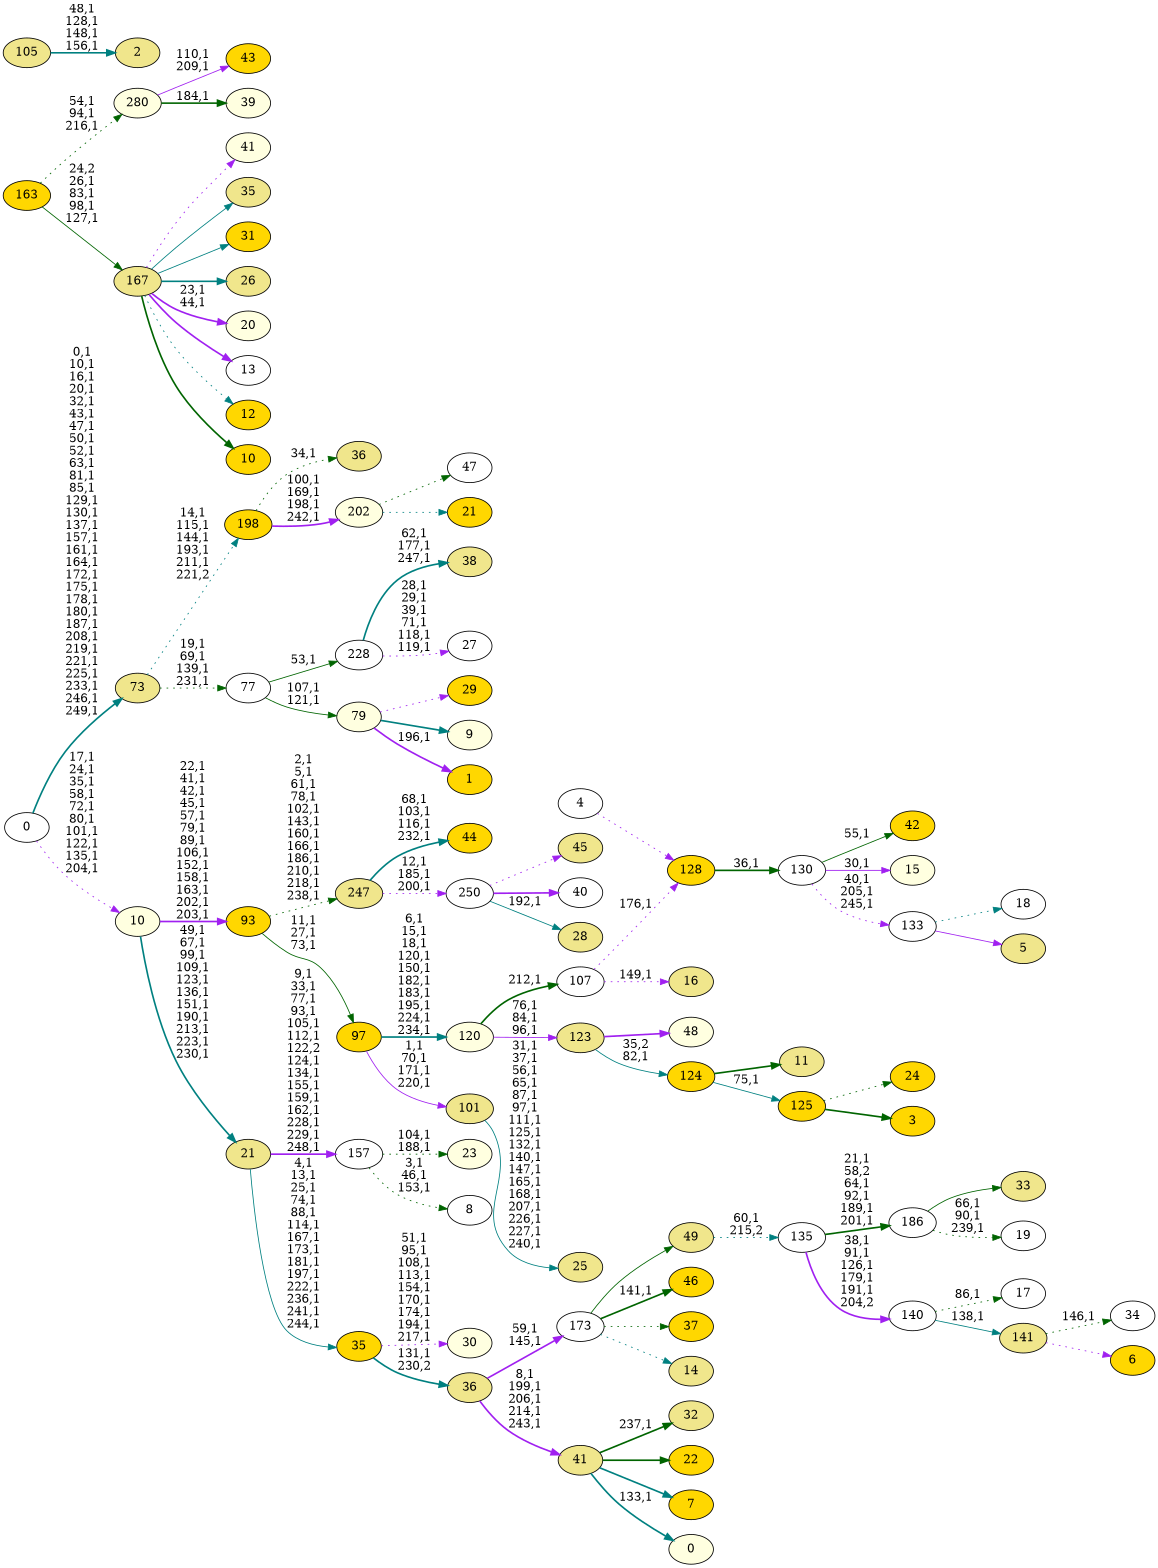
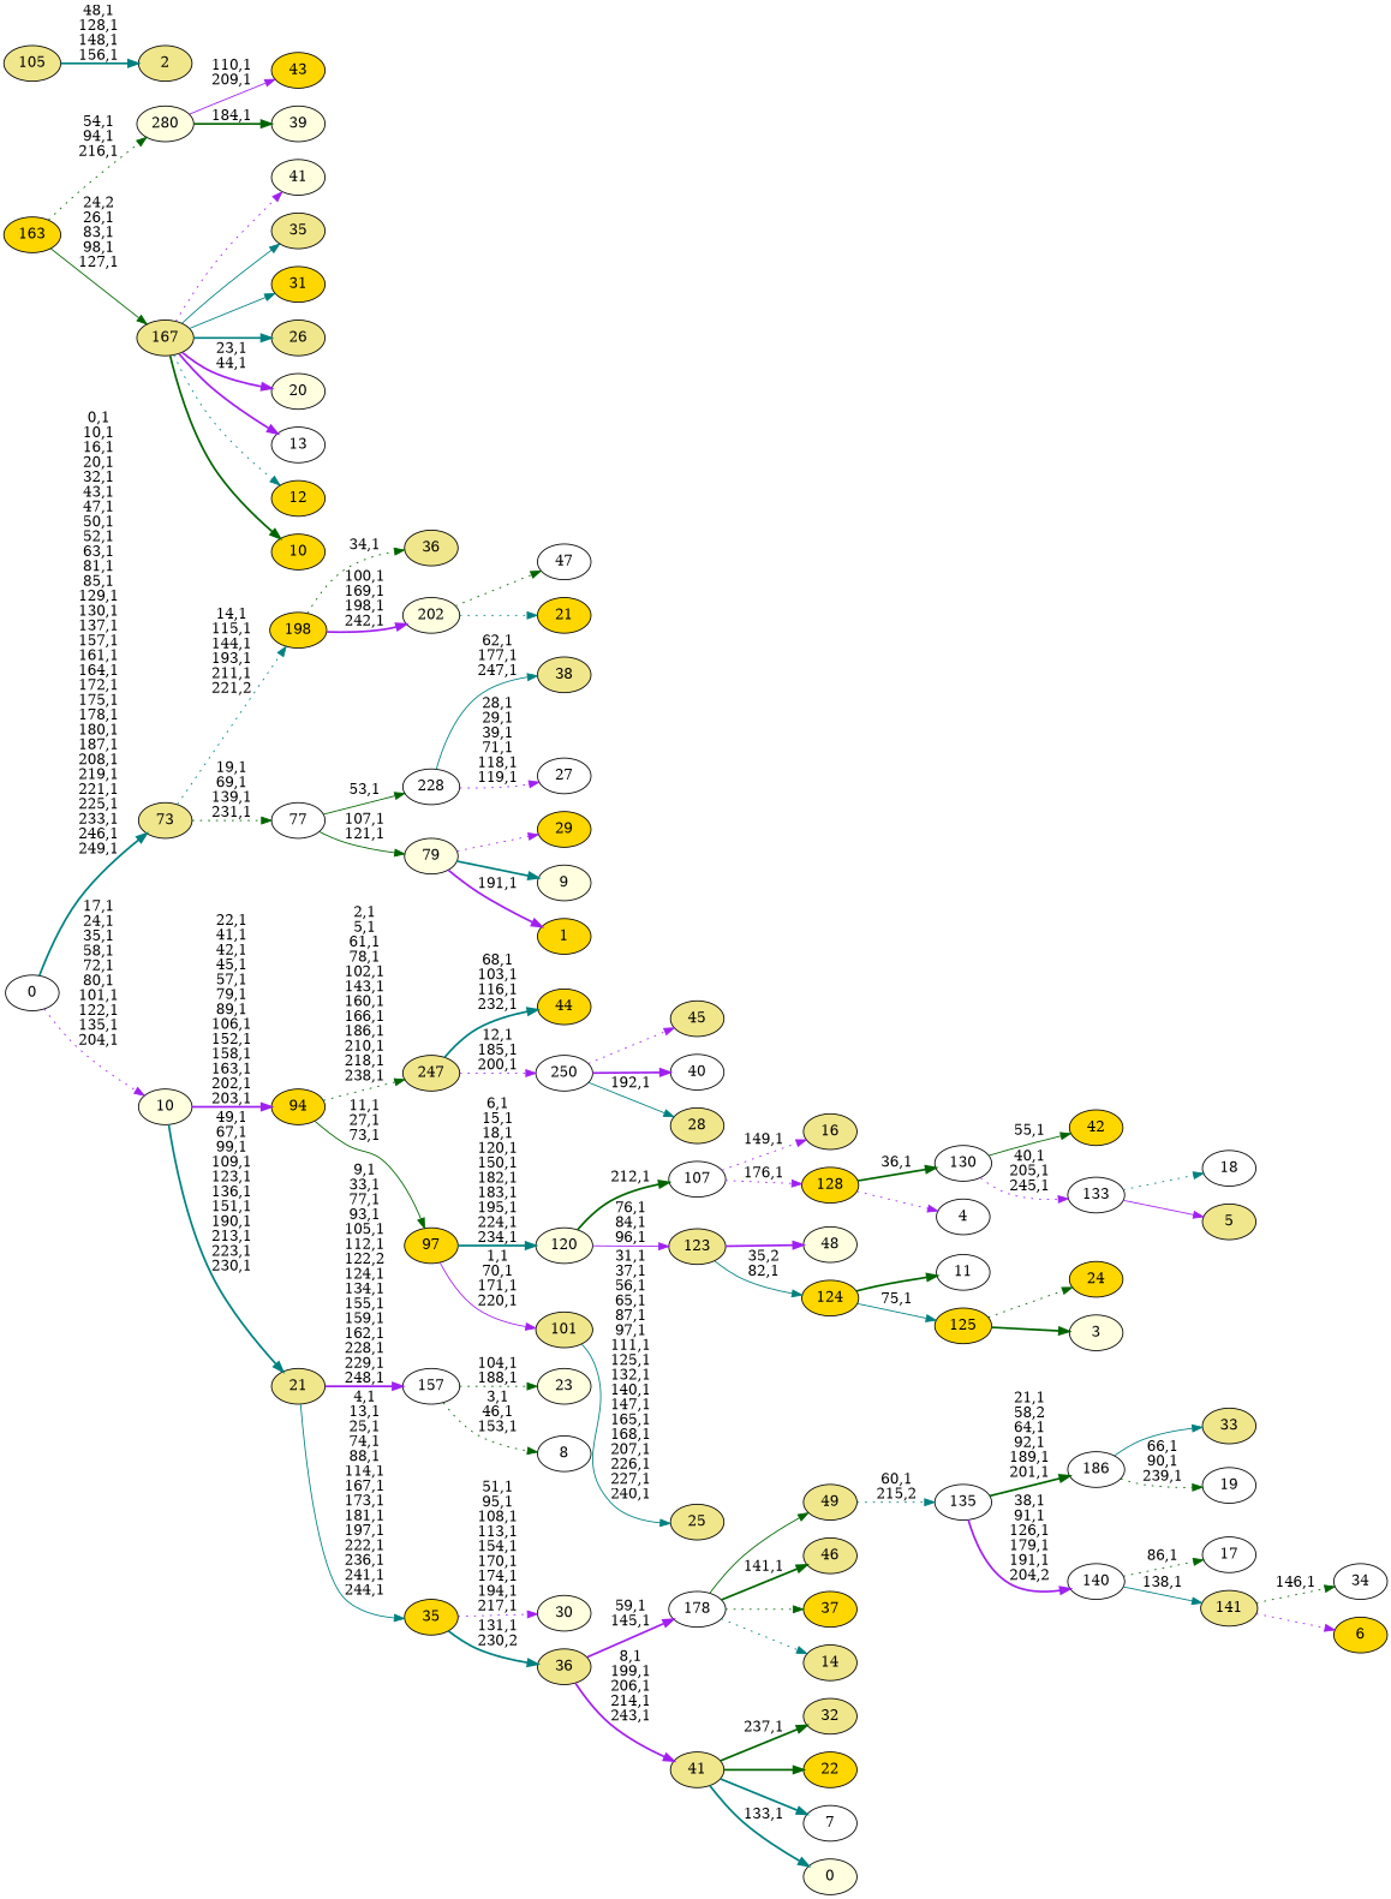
  digraph {
    rankdir=LR
    node [fillcolor=khaki style=filled]
    edge [color=darkgreen style=bold]
    n1 [label=49]
    135 [fillcolor=white]
    n3 [fillcolor=lightyellow label=48]
    n4 [fillcolor=white label=47]
-   n5 [fillcolor=gold label=46]
+   n5 [label=46]
    n6 [label=45]
    n7 [fillcolor=gold label=44]
    n8 [fillcolor=gold label=43]
    n9 [fillcolor=gold label=42]
    n10 [fillcolor=lightyellow label=41]
    n11 [fillcolor=white label=40]
    n12 [fillcolor=lightyellow label=39]
    280 [fillcolor=lightyellow]
    n14 [label=38]
    n15 [fillcolor=gold label=37]
    n16 [label=36]
    n17 [label=35]
    n18 [fillcolor=white label=34]
    n19 [label=33]
    n20 [label=32]
    n21 [fillcolor=gold label=31]
    n22 [fillcolor=lightyellow label=30]
    n23 [fillcolor=gold label=29]
    n24 [label=28]
    250 [fillcolor=white]
    247
    n27 [fillcolor=white label=27]
    228 [fillcolor=white]
    n29 [label=26]
    n30 [label=25]
    n31 [fillcolor=gold label=24]
    n32 [fillcolor=lightyellow label=23]
    n33 [fillcolor=gold label=22]
    n34 [fillcolor=gold label=21]
    202 [fillcolor=lightyellow]
    198 [fillcolor=gold]
    n37 [fillcolor=lightyellow label=20]
    n38 [fillcolor=white label=19]
    186 [fillcolor=white]
    n40 [fillcolor=white label=18]
    n41 [fillcolor=white label=17]
    n42 [label=16]
-   n43 [fillcolor=lightyellow label=15]
    n44 [label=14]
-   173 [fillcolor=white]
+   173 [fillcolor=white label=178]
    n46 [fillcolor=white label=13]
    n47 [fillcolor=gold label=12]
-   n48 [label=11]
+   n48 [fillcolor=white label=11]
    n49 [fillcolor=gold label=10]
    167
    163 [fillcolor=gold]
    n52 [fillcolor=lightyellow label=9]
    n53 [fillcolor=white label=8]
    157 [fillcolor=white]
-   n55 [fillcolor=gold label=7]
+   n55 [fillcolor=white label=7]
    n56 [fillcolor=gold label=6]
    141
    140 [fillcolor=white]
    n59 [label=5]
    133 [fillcolor=white]
    130 [fillcolor=white]
    n62 [fillcolor=white label=4]
    128 [fillcolor=gold]
    n64 [fillcolor=white label=107]
-   n65 [fillcolor=gold label=3]
+   n65 [fillcolor=lightyellow label=3]
    125 [fillcolor=gold]
    124 [fillcolor=gold]
    123
    120 [fillcolor=lightyellow]
    n70 [label=2]
    105
    101
    97 [fillcolor=gold]
-   94 [fillcolor=gold label=93]
+   94 [fillcolor=gold]
    n75 [fillcolor=gold label=1]
    79 [fillcolor=lightyellow]
    77 [fillcolor=white]
    73
    n79 [fillcolor=lightyellow label=0]
    41
    36
    35 [fillcolor=gold]
    21
    10 [fillcolor=lightyellow]
    0 [fillcolor=white]
    n1 -> 135 [color=teal label="60,1\n215,2" style=dotted]
    135 -> 186 [label="21,1\n58,2\n64,1\n92,1\n189,1\n201,1"]
    135 -> 140 [color=purple label="38,1\n91,1\n126,1\n179,1\n191,1\n204,2"]
    280 -> n8 [color=purple label="110,1\n209,1" style=solid]
    280 -> n12 [label="184,1"]
    250 -> n6 [color=purple style=dotted]
    250 -> n11 [color=purple]
    250 -> n24 [color=teal label="192,1" style=solid]
    247 -> n7 [color=teal label="68,1\n103,1\n116,1\n232,1"]
    247 -> 250 [color=purple label="12,1\n185,1\n200,1" style=dotted]
-   228 -> n14 [color=teal label="62,1\n177,1\n247,1"]
+   228 -> n14 [color=teal label="62,1\n177,1\n247,1" style=solid]
    228 -> n27 [color=purple label="28,1\n29,1\n39,1\n71,1\n118,1\n119,1" style=dotted]
    202 -> n4 [style=dotted]
    202 -> n34 [color=teal style=dotted]
    198 -> n16 [label="34,1" style=dotted]
    198 -> 202 [color=purple label="100,1\n169,1\n198,1\n242,1"]
-   186 -> n19 [style=solid]
+   186 -> n19 [color=teal style=solid]
    186 -> n38 [label="66,1\n90,1\n239,1" style=dotted]
    173 -> n1 [style=solid]
    173 -> n5 [label="141,1"]
    173 -> n15 [style=dotted]
    173 -> n44 [color=teal style=dotted]
    167 -> n10 [color=purple style=dotted]
    167 -> n17 [color=teal style=solid]
    167 -> n21 [color=teal style=solid]
    167 -> n29 [color=teal]
    167 -> n37 [color=purple label="23,1\n44,1"]
    167 -> n46 [color=purple]
    167 -> n47 [color=teal style=dotted]
    167 -> n49
    163 -> 280 [label="54,1\n94,1\n216,1" style=dotted]
    163 -> 167 [label="24,2\n26,1\n83,1\n98,1\n127,1" style=solid]
    157 -> n32 [label="104,1\n188,1" style=dotted]
    157 -> n53 [label="3,1\n46,1\n153,1" style=dotted]
    141 -> n18 [label="146,1" style=dotted]
    141 -> n56 [color=purple style=dotted]
    140 -> n41 [label="86,1" style=dotted]
    140 -> 141 [color=teal label="138,1" style=solid]
    133 -> n40 [color=teal style=dotted]
    133 -> n59 [color=purple style=solid]
    130 -> n9 [label="55,1" style=solid]
-   130 -> n43 [color=purple label="30,1" style=solid]
    130 -> 133 [color=purple label="40,1\n205,1\n245,1" style=dotted]
    128 -> 130 [label="36,1"]
-   n62 -> 128 [color=purple style=dotted]
+   128 -> n62 [color=purple style=dotted]
    n64 -> n42 [color=purple label="149,1" style=dotted]
    n64 -> 128 [color=purple label="176,1" style=dotted]
    125 -> n31 [style=dotted]
    125 -> n65
    124 -> n48
    124 -> 125 [color=teal label="75,1" style=solid]
    123 -> n3 [color=purple]
    123 -> 124 [color=teal label="35,2\n82,1" style=solid]
    120 -> n64 [label="212,1"]
    120 -> 123 [color=purple label="76,1\n84,1\n96,1" style=solid]
    105 -> n70 [color=teal label="48,1\n128,1\n148,1\n156,1"]
    101 -> n30 [color=teal label="31,1\n37,1\n56,1\n65,1\n87,1\n97,1\n111,1\n125,1\n132,1\n140,1\n147,1\n165,1\n168,1\n207,1\n226,1\n227,1\n240,1" style=solid]
    97 -> 120 [color=teal label="6,1\n15,1\n18,1\n120,1\n150,1\n182,1\n183,1\n195,1\n224,1\n234,1"]
    97 -> 101 [color=purple label="1,1\n70,1\n171,1\n220,1" style=solid]
    94 -> 247 [label="2,1\n5,1\n61,1\n78,1\n102,1\n143,1\n160,1\n166,1\n186,1\n210,1\n218,1\n238,1" style=dotted]
    94 -> 97 [label="11,1\n27,1\n73,1" style=solid]
    79 -> n23 [color=purple style=dotted]
    79 -> n52 [color=teal]
-   79 -> n75 [color=purple label="196,1"]
+   79 -> n75 [color=purple label="191,1"]
    77 -> 228 [label="53,1" style=solid]
    77 -> 79 [label="107,1\n121,1" style=solid]
    73 -> 198 [color=teal label="14,1\n115,1\n144,1\n193,1\n211,1\n221,2" style=dotted]
    73 -> 77 [label="19,1\n69,1\n139,1\n231,1" style=dotted]
    41 -> n20 [label="237,1"]
    41 -> n33
    41 -> n55 [color=teal]
    41 -> n79 [color=teal label="133,1"]
    36 -> 173 [color=purple label="59,1\n145,1"]
    36 -> 41 [color=purple label="8,1\n199,1\n206,1\n214,1\n243,1"]
    35 -> n22 [color=purple label="51,1\n95,1\n108,1\n113,1\n154,1\n170,1\n174,1\n194,1\n217,1" style=dotted]
    35 -> 36 [color=teal label="131,1\n230,2"]
    21 -> 157 [color=purple label="9,1\n33,1\n77,1\n93,1\n105,1\n112,1\n122,2\n124,1\n134,1\n155,1\n159,1\n162,1\n228,1\n229,1\n248,1"]
    21 -> 35 [color=teal label="4,1\n13,1\n25,1\n74,1\n88,1\n114,1\n167,1\n173,1\n181,1\n197,1\n222,1\n236,1\n241,1\n244,1" style=solid]
    10 -> 94 [color=purple label="22,1\n41,1\n42,1\n45,1\n57,1\n79,1\n89,1\n106,1\n152,1\n158,1\n163,1\n202,1\n203,1"]
    10 -> 21 [color=teal label="49,1\n67,1\n99,1\n109,1\n123,1\n136,1\n151,1\n190,1\n213,1\n223,1\n230,1"]
    0 -> 73 [color=teal label="0,1\n10,1\n16,1\n20,1\n32,1\n43,1\n47,1\n50,1\n52,1\n63,1\n81,1\n85,1\n129,1\n130,1\n137,1\n157,1\n161,1\n164,1\n172,1\n175,1\n178,1\n180,1\n187,1\n208,1\n219,1\n221,1\n225,1\n233,1\n246,1\n249,1"]
    0 -> 10 [color=purple label="17,1\n24,1\n35,1\n58,1\n72,1\n80,1\n101,1\n122,1\n135,1\n204,1" style=dotted]
  }
